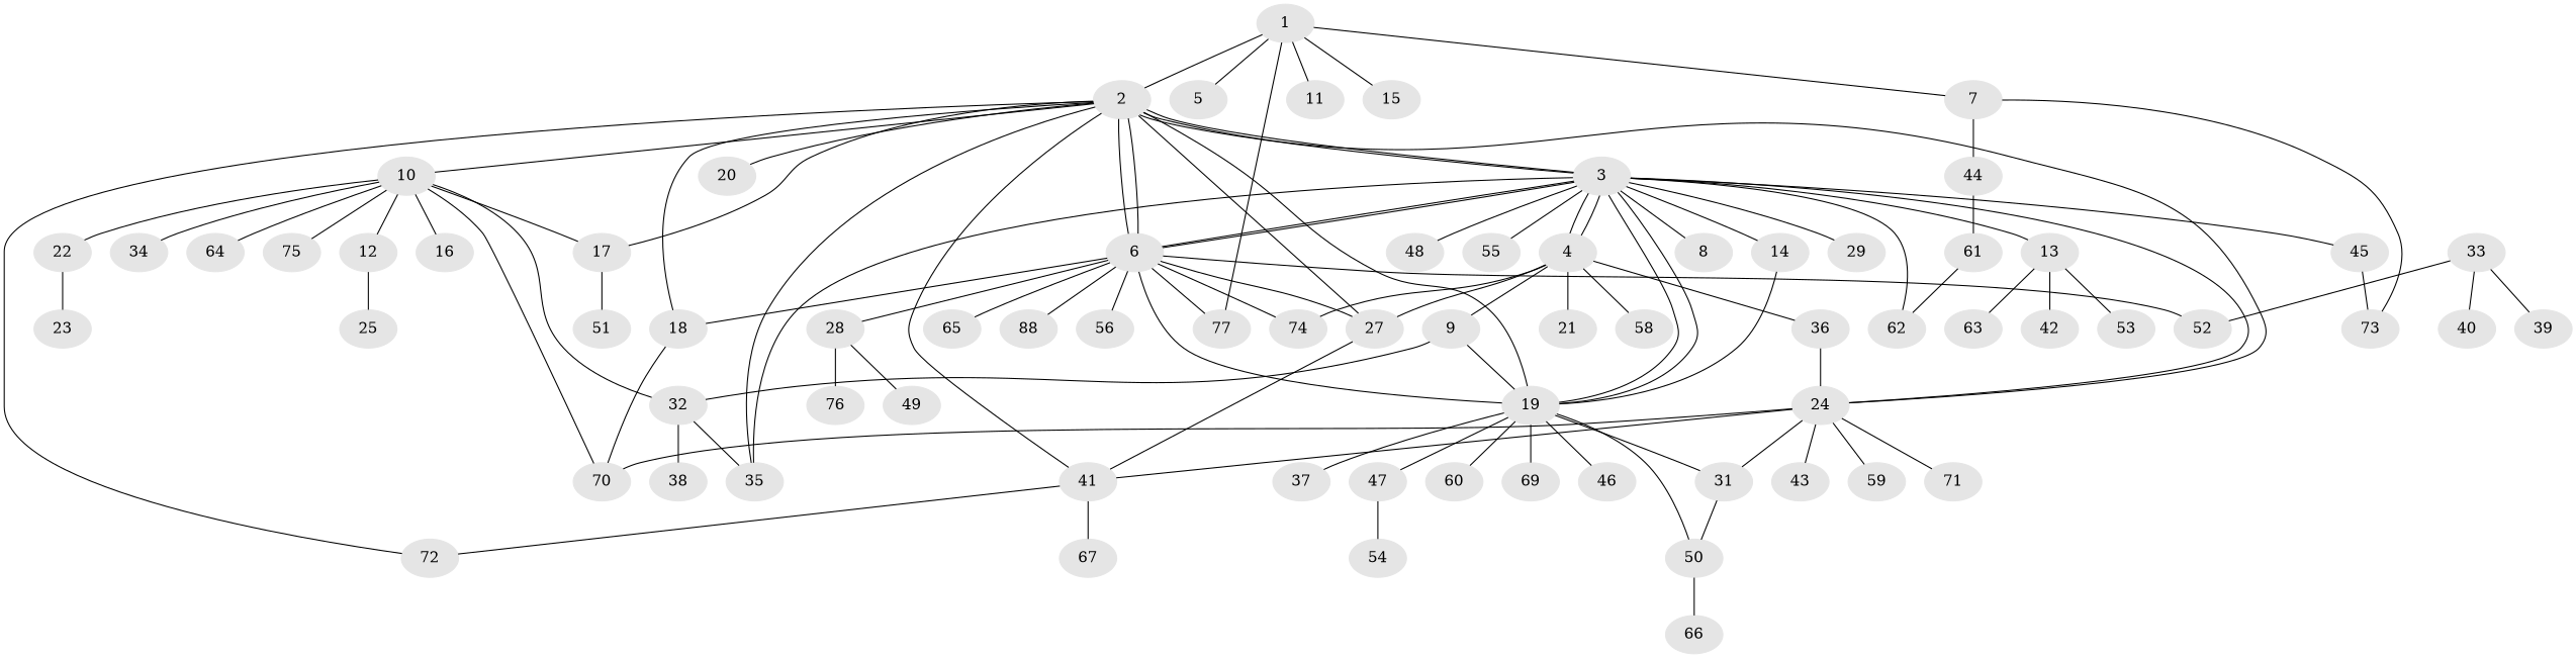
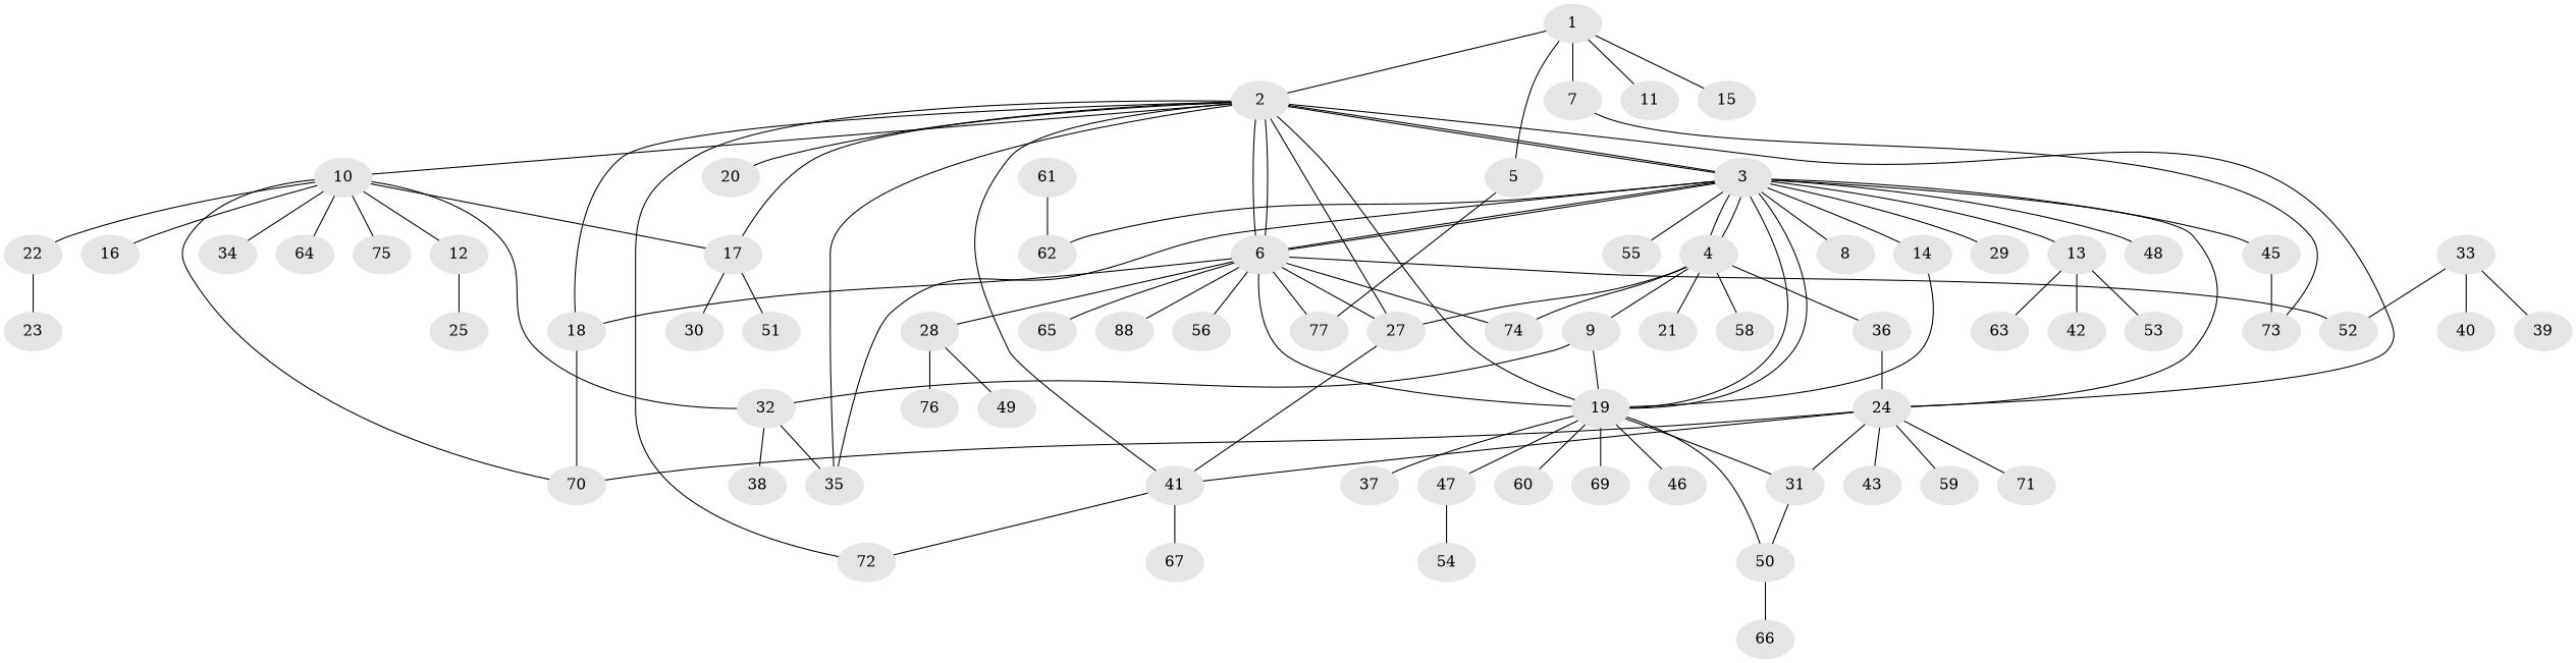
  graph {
    node [color=gray90 style=filled]
    1
    2
    5
    7
    11
    15
    77
    3
    6
    10
    17
    18
    19
    20
    24
    27
    35
    41
    72
-   44
    73
    4
    8
    13
    14
    29
    45
    48
    55
    62
    74
    28
    52
    56
    65
    n36 [label=88]
    32
    12
    16
    22
    34
    64
    70
    75
+   30
    51
    31
    37
    46
    47
    50
    60
    69
    43
    59
    71
    67
    9
    21
    36
    58
    42
    53
    63
    33
    39
    40
    49
    76
    61
    38
    25
    23
    54
    66
    1 -- 2
    1 -- 5
    1 -- 7
    1 -- 11
    1 -- 15
-   1 -- 77
+   5 -- 77
    2 -- 3
    2 -- 3
    2 -- 6
    2 -- 6
    2 -- 10
    2 -- 17
    2 -- 18
    2 -- 19
    2 -- 20
    2 -- 24
    2 -- 27
    2 -- 35
    2 -- 41
    2 -- 72
-   7 -- 44
    7 -- 73
    3 -- 6
    3 -- 6
    3 -- 19
    3 -- 19
    3 -- 24
    3 -- 35
    3 -- 4
    3 -- 4
    3 -- 8
    3 -- 13
    3 -- 14
    3 -- 29
    3 -- 45
    3 -- 48
    3 -- 55
    3 -- 62
    6 -- 77
    6 -- 18
    6 -- 19
    6 -- 27
    6 -- 74
    6 -- 28
    6 -- 52
    6 -- 56
    6 -- 65
    6 -- n36
    10 -- 17
    10 -- 32
    10 -- 12
    10 -- 16
    10 -- 22
    10 -- 34
    10 -- 64
    10 -- 70
    10 -- 75
+   17 -- 30
    17 -- 51
    18 -- 70
    19 -- 31
    19 -- 37
    19 -- 46
    19 -- 47
    19 -- 50
    19 -- 60
    19 -- 69
    24 -- 41
    24 -- 70
    24 -- 31
    24 -- 43
    24 -- 59
    24 -- 71
    27 -- 41
    41 -- 72
    41 -- 67
-   44 -- 61
    4 -- 27
    4 -- 74
    4 -- 9
    4 -- 21
    4 -- 36
    4 -- 58
    13 -- 42
    13 -- 53
    13 -- 63
    14 -- 19
    45 -- 73
    28 -- 49
    28 -- 76
    32 -- 35
    32 -- 38
    12 -- 25
    22 -- 23
    31 -- 50
    47 -- 54
    50 -- 66
    9 -- 19
    9 -- 32
    36 -- 24
    33 -- 52
    33 -- 39
    33 -- 40
    61 -- 62
  }
